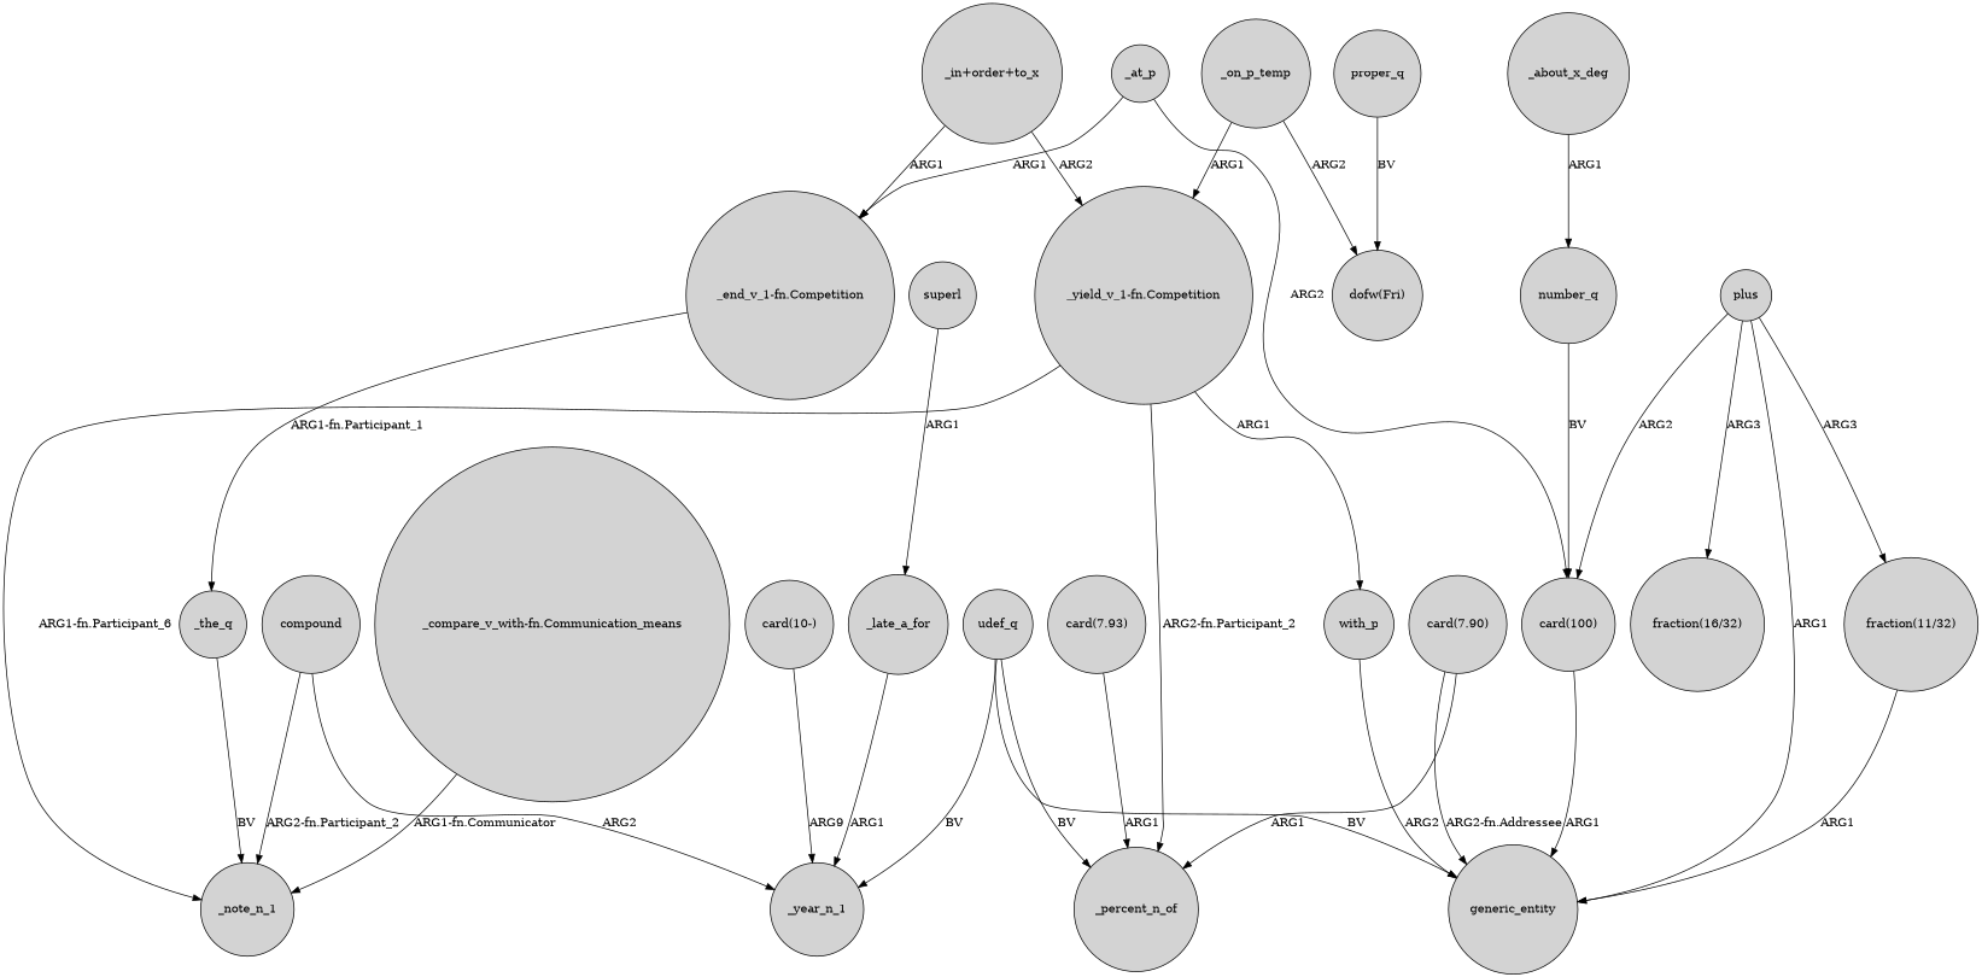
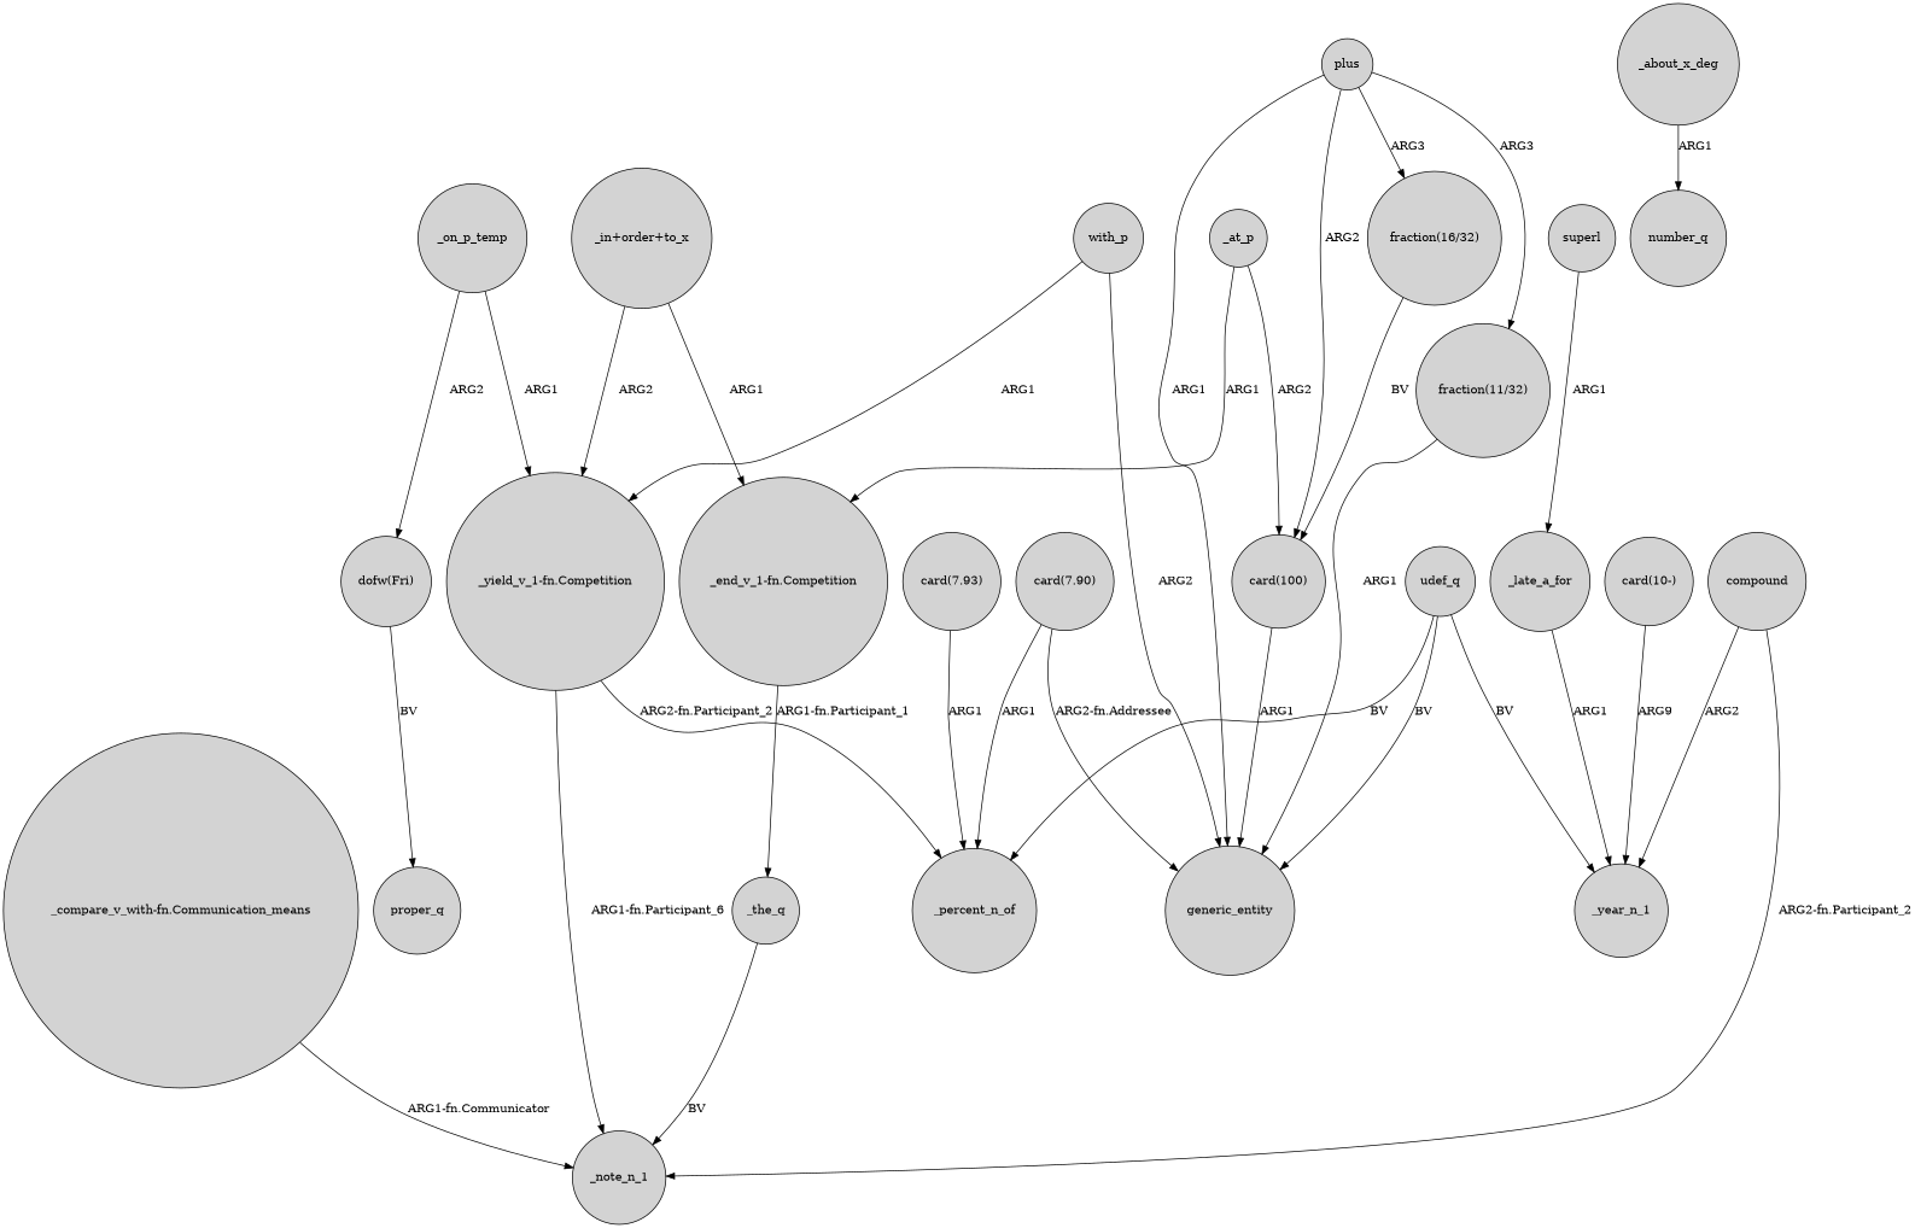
  digraph {
    node [shape=circle style=filled]
    "_compare_v_with-fn.Communication_means"
    _note_n_1
    "card(7.90)"
    generic_entity
    _percent_n_of
    _at_p
    "card(100)"
    "_end_v_1-fn.Competition"
    _the_q
    proper_q
    "dofw(Fri)"
    _late_a_for
    _year_n_1
    "card(7.93)"
    "fraction(11/32)"
    superl
    with_p
    "_yield_v_1-fn.Competition"
    udef_q
    compound
    "_in+order+to_x"
    _on_p_temp
    plus
    "fraction(16/32)"
    _about_x_deg
    number_q
    "card(10-)"
    "_compare_v_with-fn.Communication_means" -> _note_n_1 [label="ARG1-fn.Communicator"]
    "card(7.90)" -> generic_entity [label="ARG2-fn.Addressee"]
    "card(7.90)" -> _percent_n_of [label=ARG1]
    _at_p -> "card(100)" [label=ARG2]
    _at_p -> "_end_v_1-fn.Competition" [label=ARG1]
    "card(100)" -> generic_entity [label=ARG1]
    "_end_v_1-fn.Competition" -> _the_q [label="ARG1-fn.Participant_1"]
    _the_q -> _note_n_1 [label=BV]
-   proper_q -> "dofw(Fri)" [label=BV]
+   "dofw(Fri)" -> proper_q [label=BV]
    _late_a_for -> _year_n_1 [label=ARG1]
    "card(7.93)" -> _percent_n_of [label=ARG1]
    "fraction(11/32)" -> generic_entity [label=ARG1]
    superl -> _late_a_for [label=ARG1]
    with_p -> generic_entity [label=ARG2]
-   "_yield_v_1-fn.Competition" -> with_p [label=ARG1]
+   with_p -> "_yield_v_1-fn.Competition" [label=ARG1]
    "_yield_v_1-fn.Competition" -> _note_n_1 [label="ARG1-fn.Participant_6"]
    "_yield_v_1-fn.Competition" -> _percent_n_of [label="ARG2-fn.Participant_2"]
    udef_q -> generic_entity [label=BV]
    udef_q -> _percent_n_of [label=BV]
    udef_q -> _year_n_1 [label=BV]
    compound -> _note_n_1 [label="ARG2-fn.Participant_2"]
    compound -> _year_n_1 [label=ARG2]
    "_in+order+to_x" -> "_end_v_1-fn.Competition" [label=ARG1]
    "_in+order+to_x" -> "_yield_v_1-fn.Competition" [label=ARG2]
    _on_p_temp -> "dofw(Fri)" [label=ARG2]
    _on_p_temp -> "_yield_v_1-fn.Competition" [label=ARG1]
    plus -> generic_entity [label=ARG1]
    plus -> "card(100)" [label=ARG2]
    plus -> "fraction(11/32)" [label=ARG3]
    plus -> "fraction(16/32)" [label=ARG3]
    _about_x_deg -> number_q [label=ARG1]
-   number_q -> "card(100)" [label=BV]
+   "fraction(16/32)" -> "card(100)" [label=BV]
    "card(10-)" -> _year_n_1 [label=ARG9]
  }
